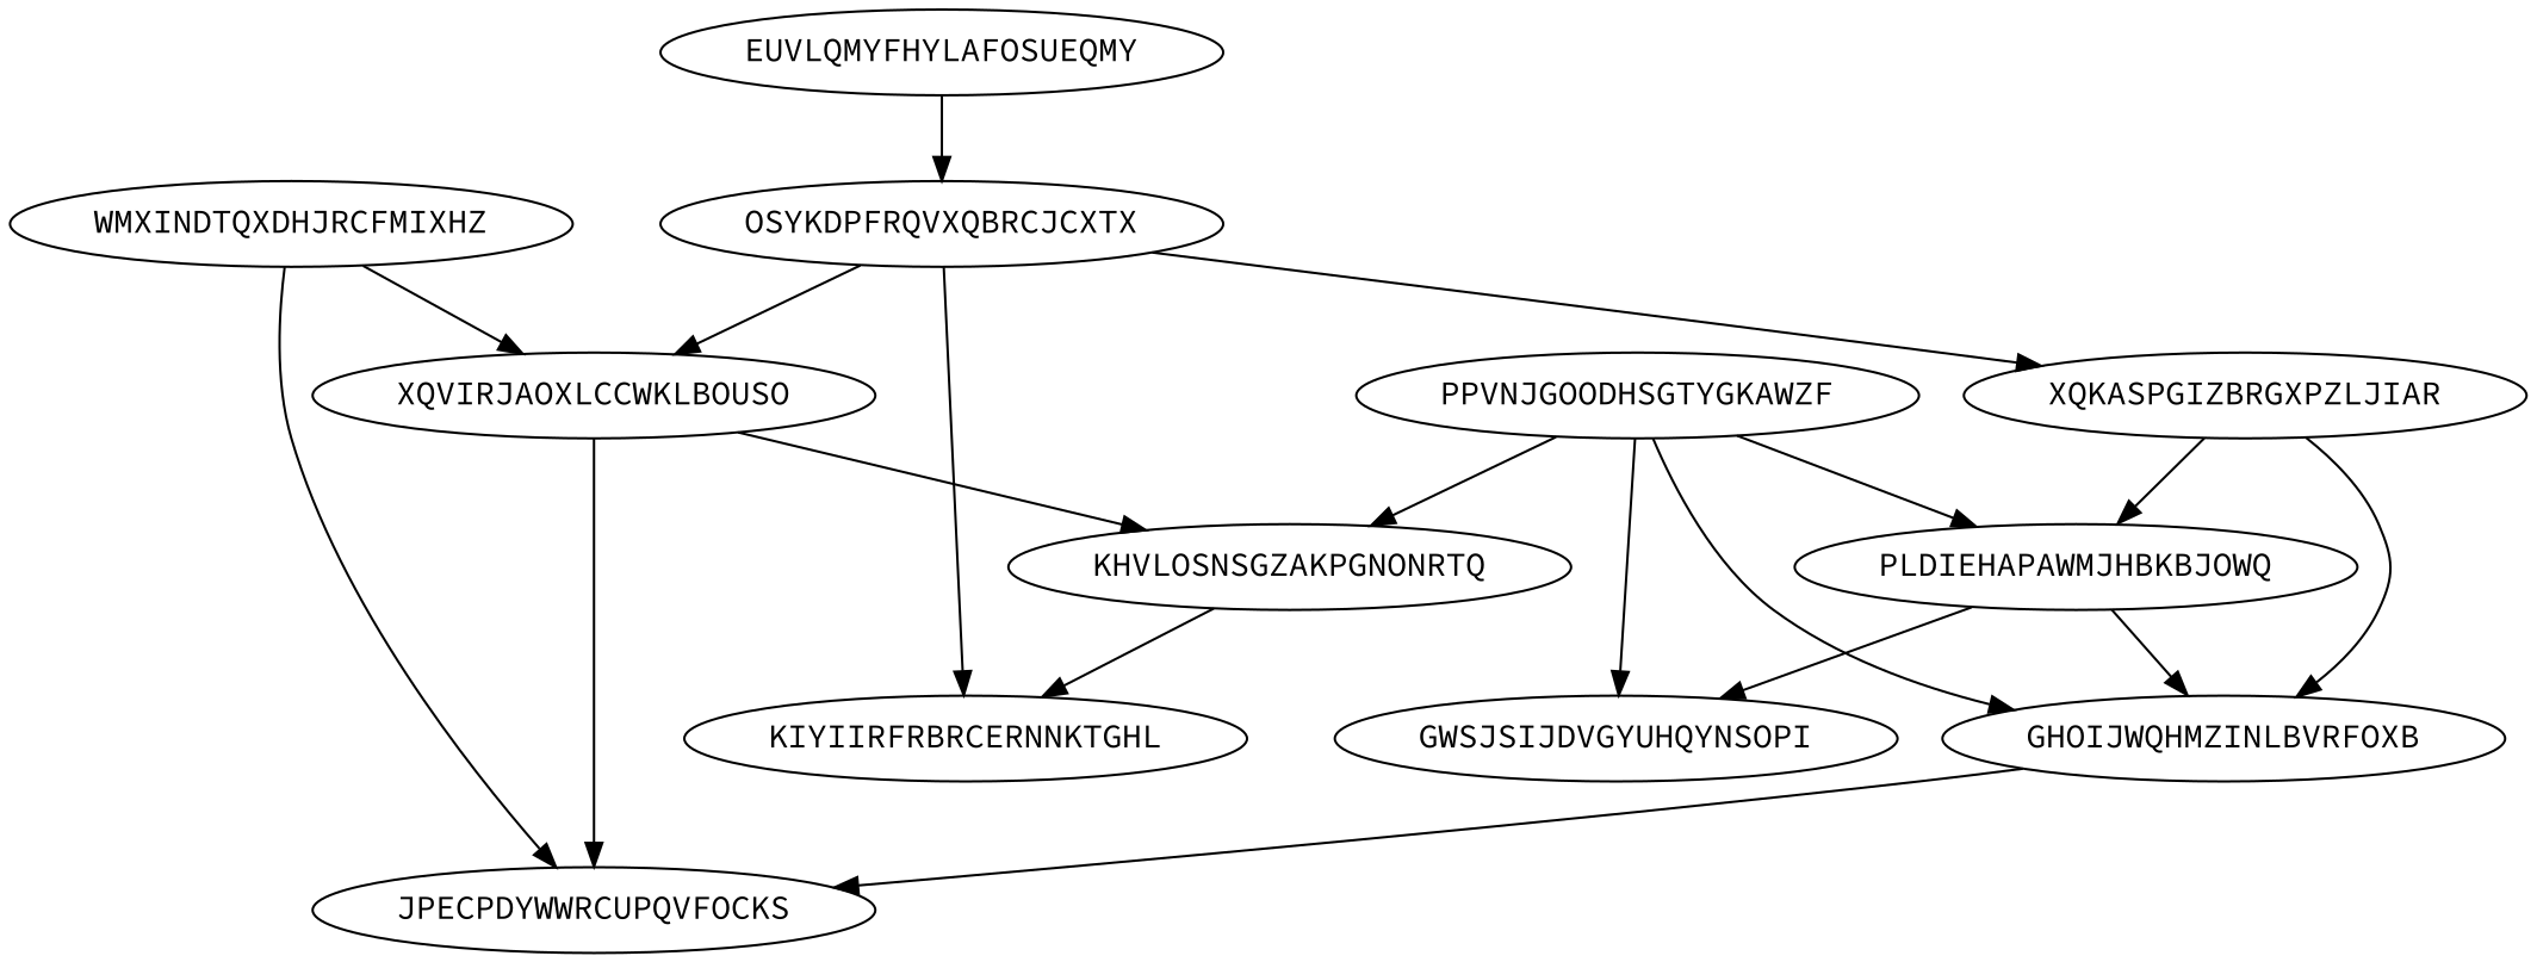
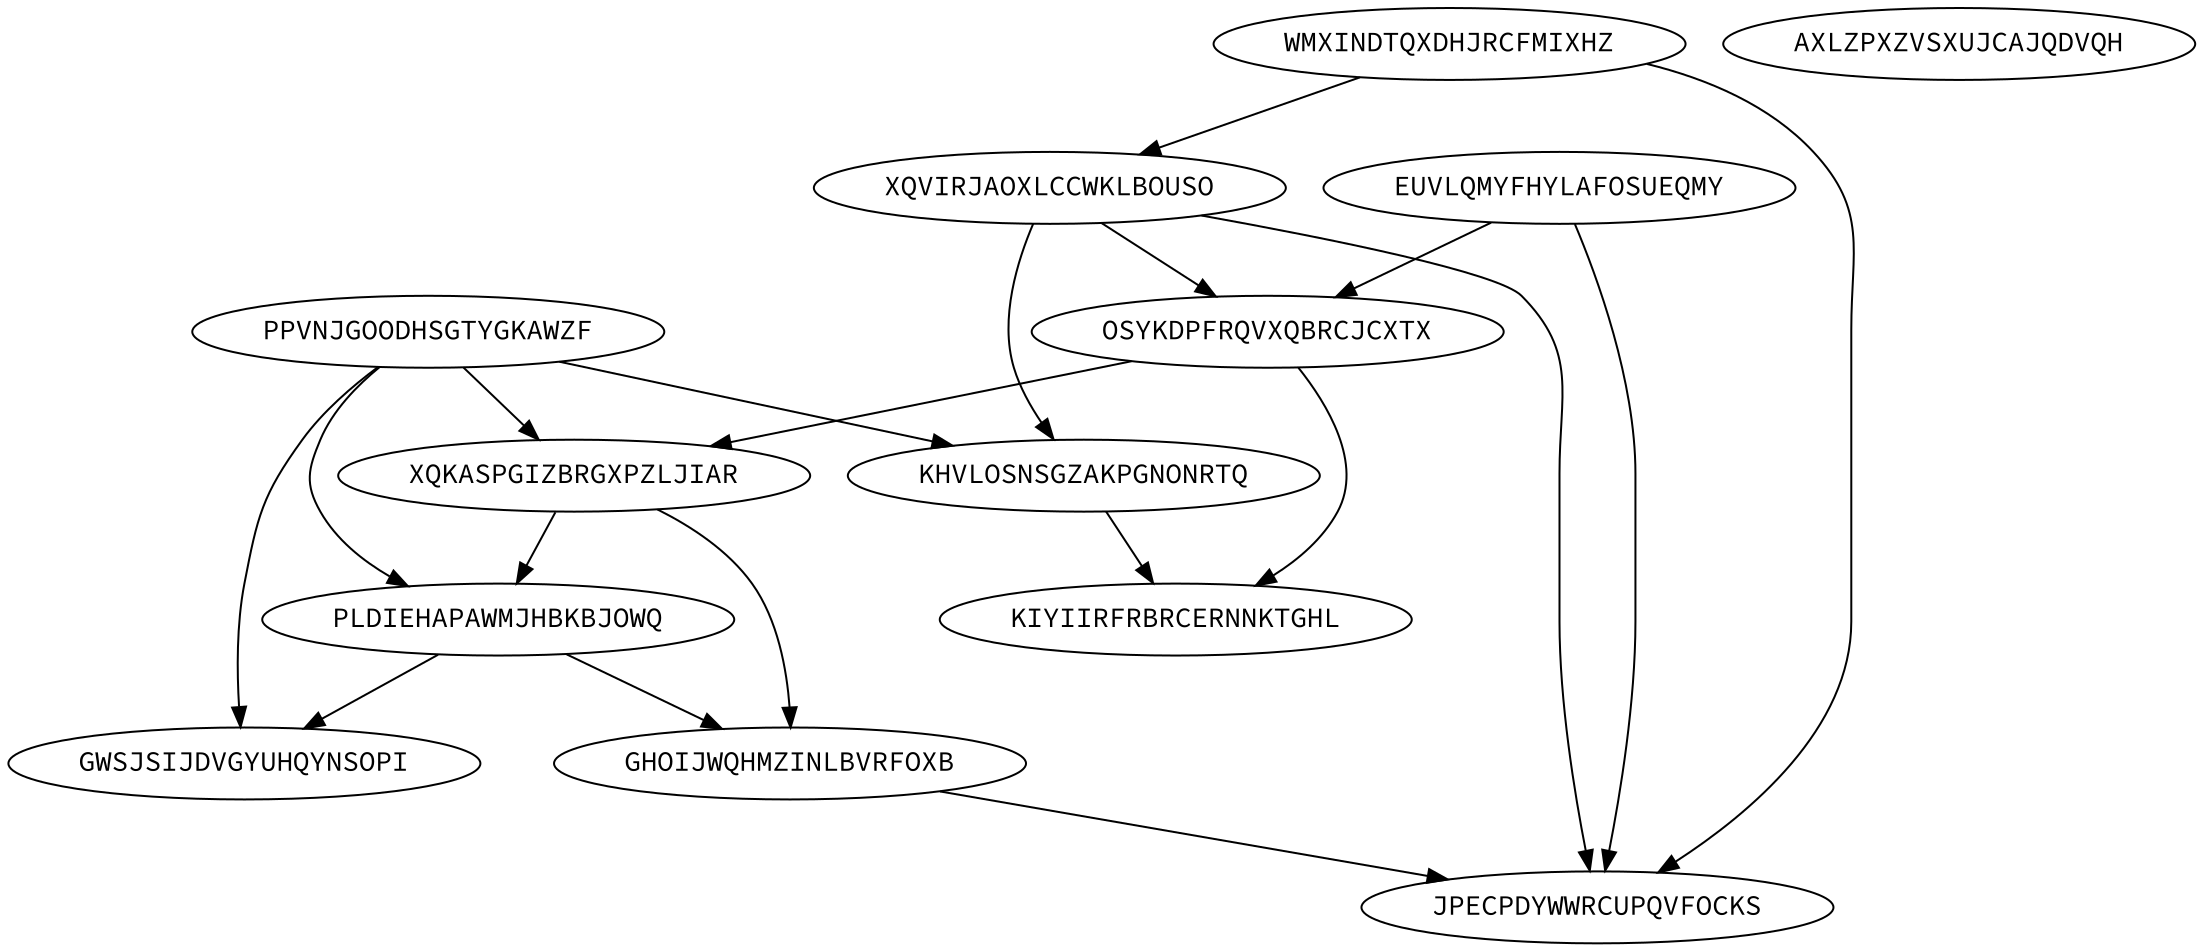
  digraph {
    fontname="Source Code Pro"
    node [Weight=11 fontname="Source Code Pro"]
    edge [Weight=11 fontname="Source Code Pro"]
    PPVNJGOODHSGTYGKAWZF [Weight=20]
    XQKASPGIZBRGXPZLJIAR
    PLDIEHAPAWMJHBKBJOWQ [Weight=12]
    KHVLOSNSGZAKPGNONRTQ
    GWSJSIJDVGYUHQYNSOPI [Weight=19]
    GHOIJWQHMZINLBVRFOXB
    KIYIIRFRBRCERNNKTGHL
    WMXINDTQXDHJRCFMIXHZ [Weight=14]
    JPECPDYWWRCUPQVFOCKS [Weight=10]
    XQVIRJAOXLCCWKLBOUSO [Weight=20]
    EUVLQMYFHYLAFOSUEQMY [Weight=15]
    OSYKDPFRQVXQBRCJCXTX [Weight=13]
-   PPVNJGOODHSGTYGKAWZF -> GHOIJWQHMZINLBVRFOXB
+   AXLZPXZVSXUJCAJQDVQH [Weight=12]
+   PPVNJGOODHSGTYGKAWZF -> XQKASPGIZBRGXPZLJIAR
    PPVNJGOODHSGTYGKAWZF -> PLDIEHAPAWMJHBKBJOWQ [Weight=14]
    PPVNJGOODHSGTYGKAWZF -> KHVLOSNSGZAKPGNONRTQ [Weight=13]
    PPVNJGOODHSGTYGKAWZF -> GWSJSIJDVGYUHQYNSOPI [Weight=13]
    XQKASPGIZBRGXPZLJIAR -> PLDIEHAPAWMJHBKBJOWQ [Weight=19]
    XQKASPGIZBRGXPZLJIAR -> GHOIJWQHMZINLBVRFOXB [Weight=17]
    PLDIEHAPAWMJHBKBJOWQ -> GWSJSIJDVGYUHQYNSOPI [Weight=15]
    PLDIEHAPAWMJHBKBJOWQ -> GHOIJWQHMZINLBVRFOXB
    KHVLOSNSGZAKPGNONRTQ -> KIYIIRFRBRCERNNKTGHL [Weight=12]
    GHOIJWQHMZINLBVRFOXB -> JPECPDYWWRCUPQVFOCKS [Weight=17]
    WMXINDTQXDHJRCFMIXHZ -> JPECPDYWWRCUPQVFOCKS
    WMXINDTQXDHJRCFMIXHZ -> XQVIRJAOXLCCWKLBOUSO [Weight=10]
    XQVIRJAOXLCCWKLBOUSO -> KHVLOSNSGZAKPGNONRTQ [Weight=12]
    XQVIRJAOXLCCWKLBOUSO -> JPECPDYWWRCUPQVFOCKS [Weight=13]
+   EUVLQMYFHYLAFOSUEQMY -> JPECPDYWWRCUPQVFOCKS [Weight=17]
    EUVLQMYFHYLAFOSUEQMY -> OSYKDPFRQVXQBRCJCXTX [Weight=14]
    OSYKDPFRQVXQBRCJCXTX -> XQKASPGIZBRGXPZLJIAR [Weight=13]
    OSYKDPFRQVXQBRCJCXTX -> KIYIIRFRBRCERNNKTGHL
-   OSYKDPFRQVXQBRCJCXTX -> XQVIRJAOXLCCWKLBOUSO [Weight=16]
+   XQVIRJAOXLCCWKLBOUSO -> OSYKDPFRQVXQBRCJCXTX [Weight=16]
  }
